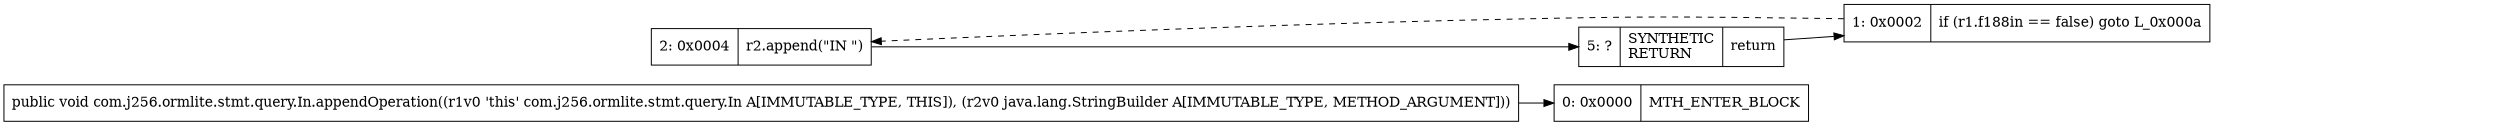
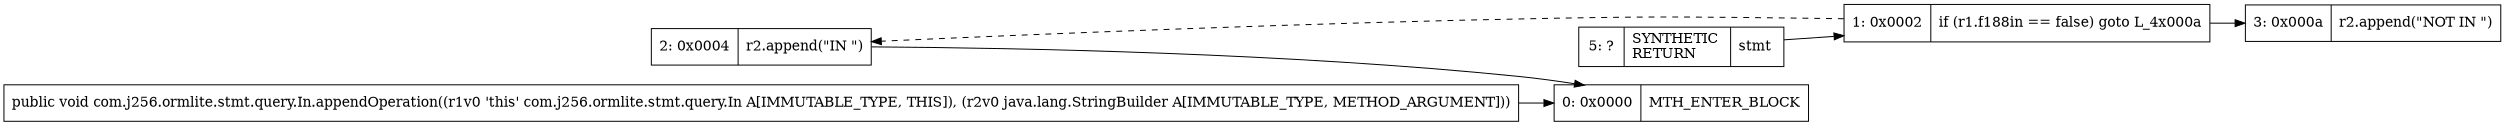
  digraph {
    rankdir=LR
    node [shape=record]
    n1 [label="{0\:\ 0x0000|MTH_ENTER_BLOCK\l}"]
-   n2 [label="{1\:\ 0x0002|if (r1.f188in == false) goto L_0x000a\l}"]
+   n2 [label="{1\:\ 0x0002|if (r1.f188in == false) goto L_4x000a\l}"]
    n3 [label="{2\:\ 0x0004|r2.append(\"IN \")\l}"]
-   n5 [label="{5\:\ ?|SYNTHETIC\lRETURN\l|return\l}"]
+   n4 [label="{3\:\ 0x000a|r2.append(\"NOT IN \")\l}"]
+   n5 [label="{5\:\ ?|SYNTHETIC\lRETURN\l|stmt\l}"]
    n6 [label="{public void com.j256.ormlite.stmt.query.In.appendOperation((r1v0 'this' com.j256.ormlite.stmt.query.In A[IMMUTABLE_TYPE, THIS]), (r2v0 java.lang.StringBuilder A[IMMUTABLE_TYPE, METHOD_ARGUMENT])) }"]
    n2 -> n3 [style=dashed]
-   n3 -> n5
+   n2 -> n4
+   n3 -> n1
    n5 -> n2
    n6 -> n1
  }
